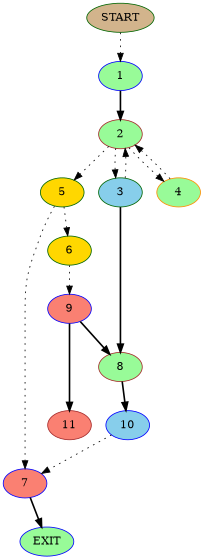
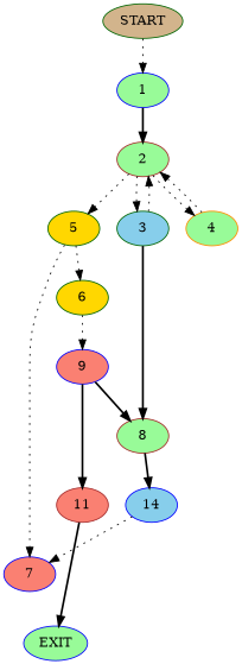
  digraph {
    node [color=blue fillcolor=palegreen style=filled]
    edge [style=dotted]
    n1 [color=darkgreen fillcolor=tan label=START]
    1
    2 [color=brown]
    3 [color=darkgreen fillcolor=skyblue]
    4 [color=darkorange]
    5 [color=darkgreen fillcolor=gold]
    8 [color=brown]
    6 [color=darkgreen fillcolor=gold]
    7 [fillcolor=salmon]
    9 [fillcolor=salmon]
    n11 [label=EXIT]
-   10 [fillcolor=skyblue]
+   10 [fillcolor=skyblue label=14]
    11 [color=brown fillcolor=salmon]
    n1 -> 1
    1 -> 2 [style=bold]
    2 -> 3
    2 -> 4
    2 -> 5
    3 -> 2
    3 -> 8 [style=bold]
    4 -> 2
    5 -> 6
    5 -> 7
    8 -> 10 [style=bold]
    6 -> 9
-   7 -> n11 [style=bold]
+   11 -> n11 [style=bold]
    9 -> 8 [style=bold]
    9 -> 11 [style=bold]
    10 -> 7
  }
